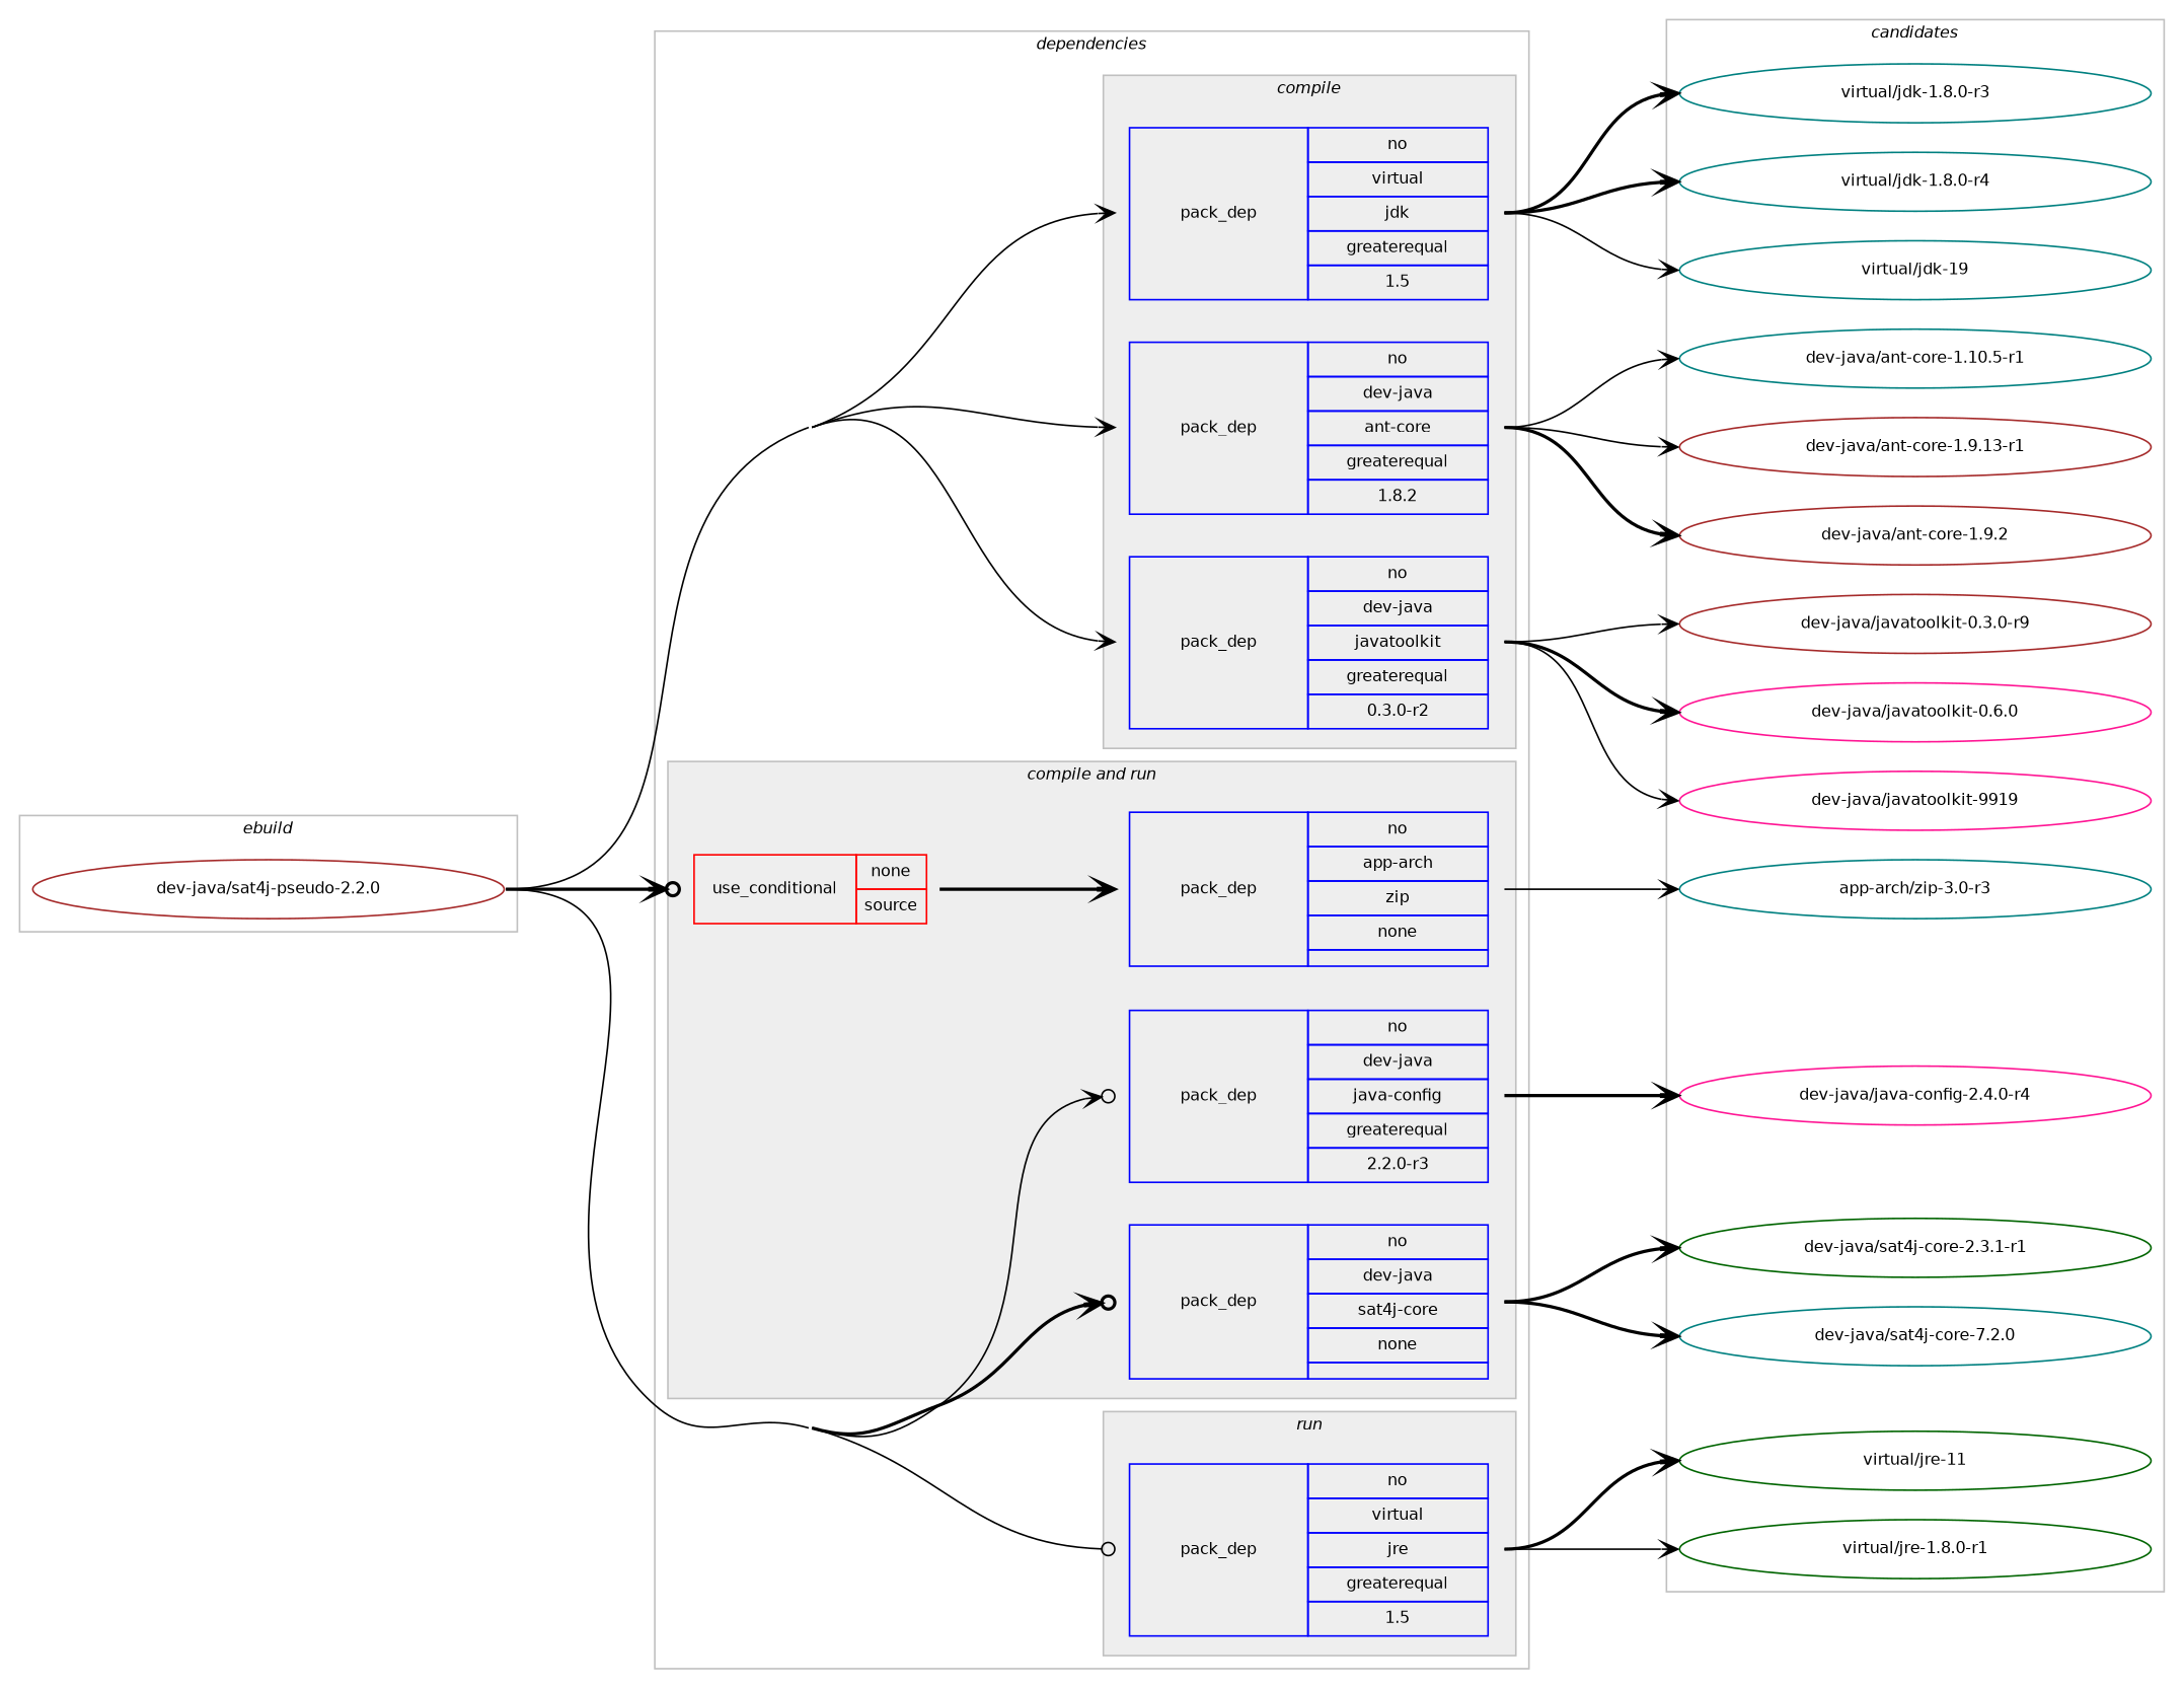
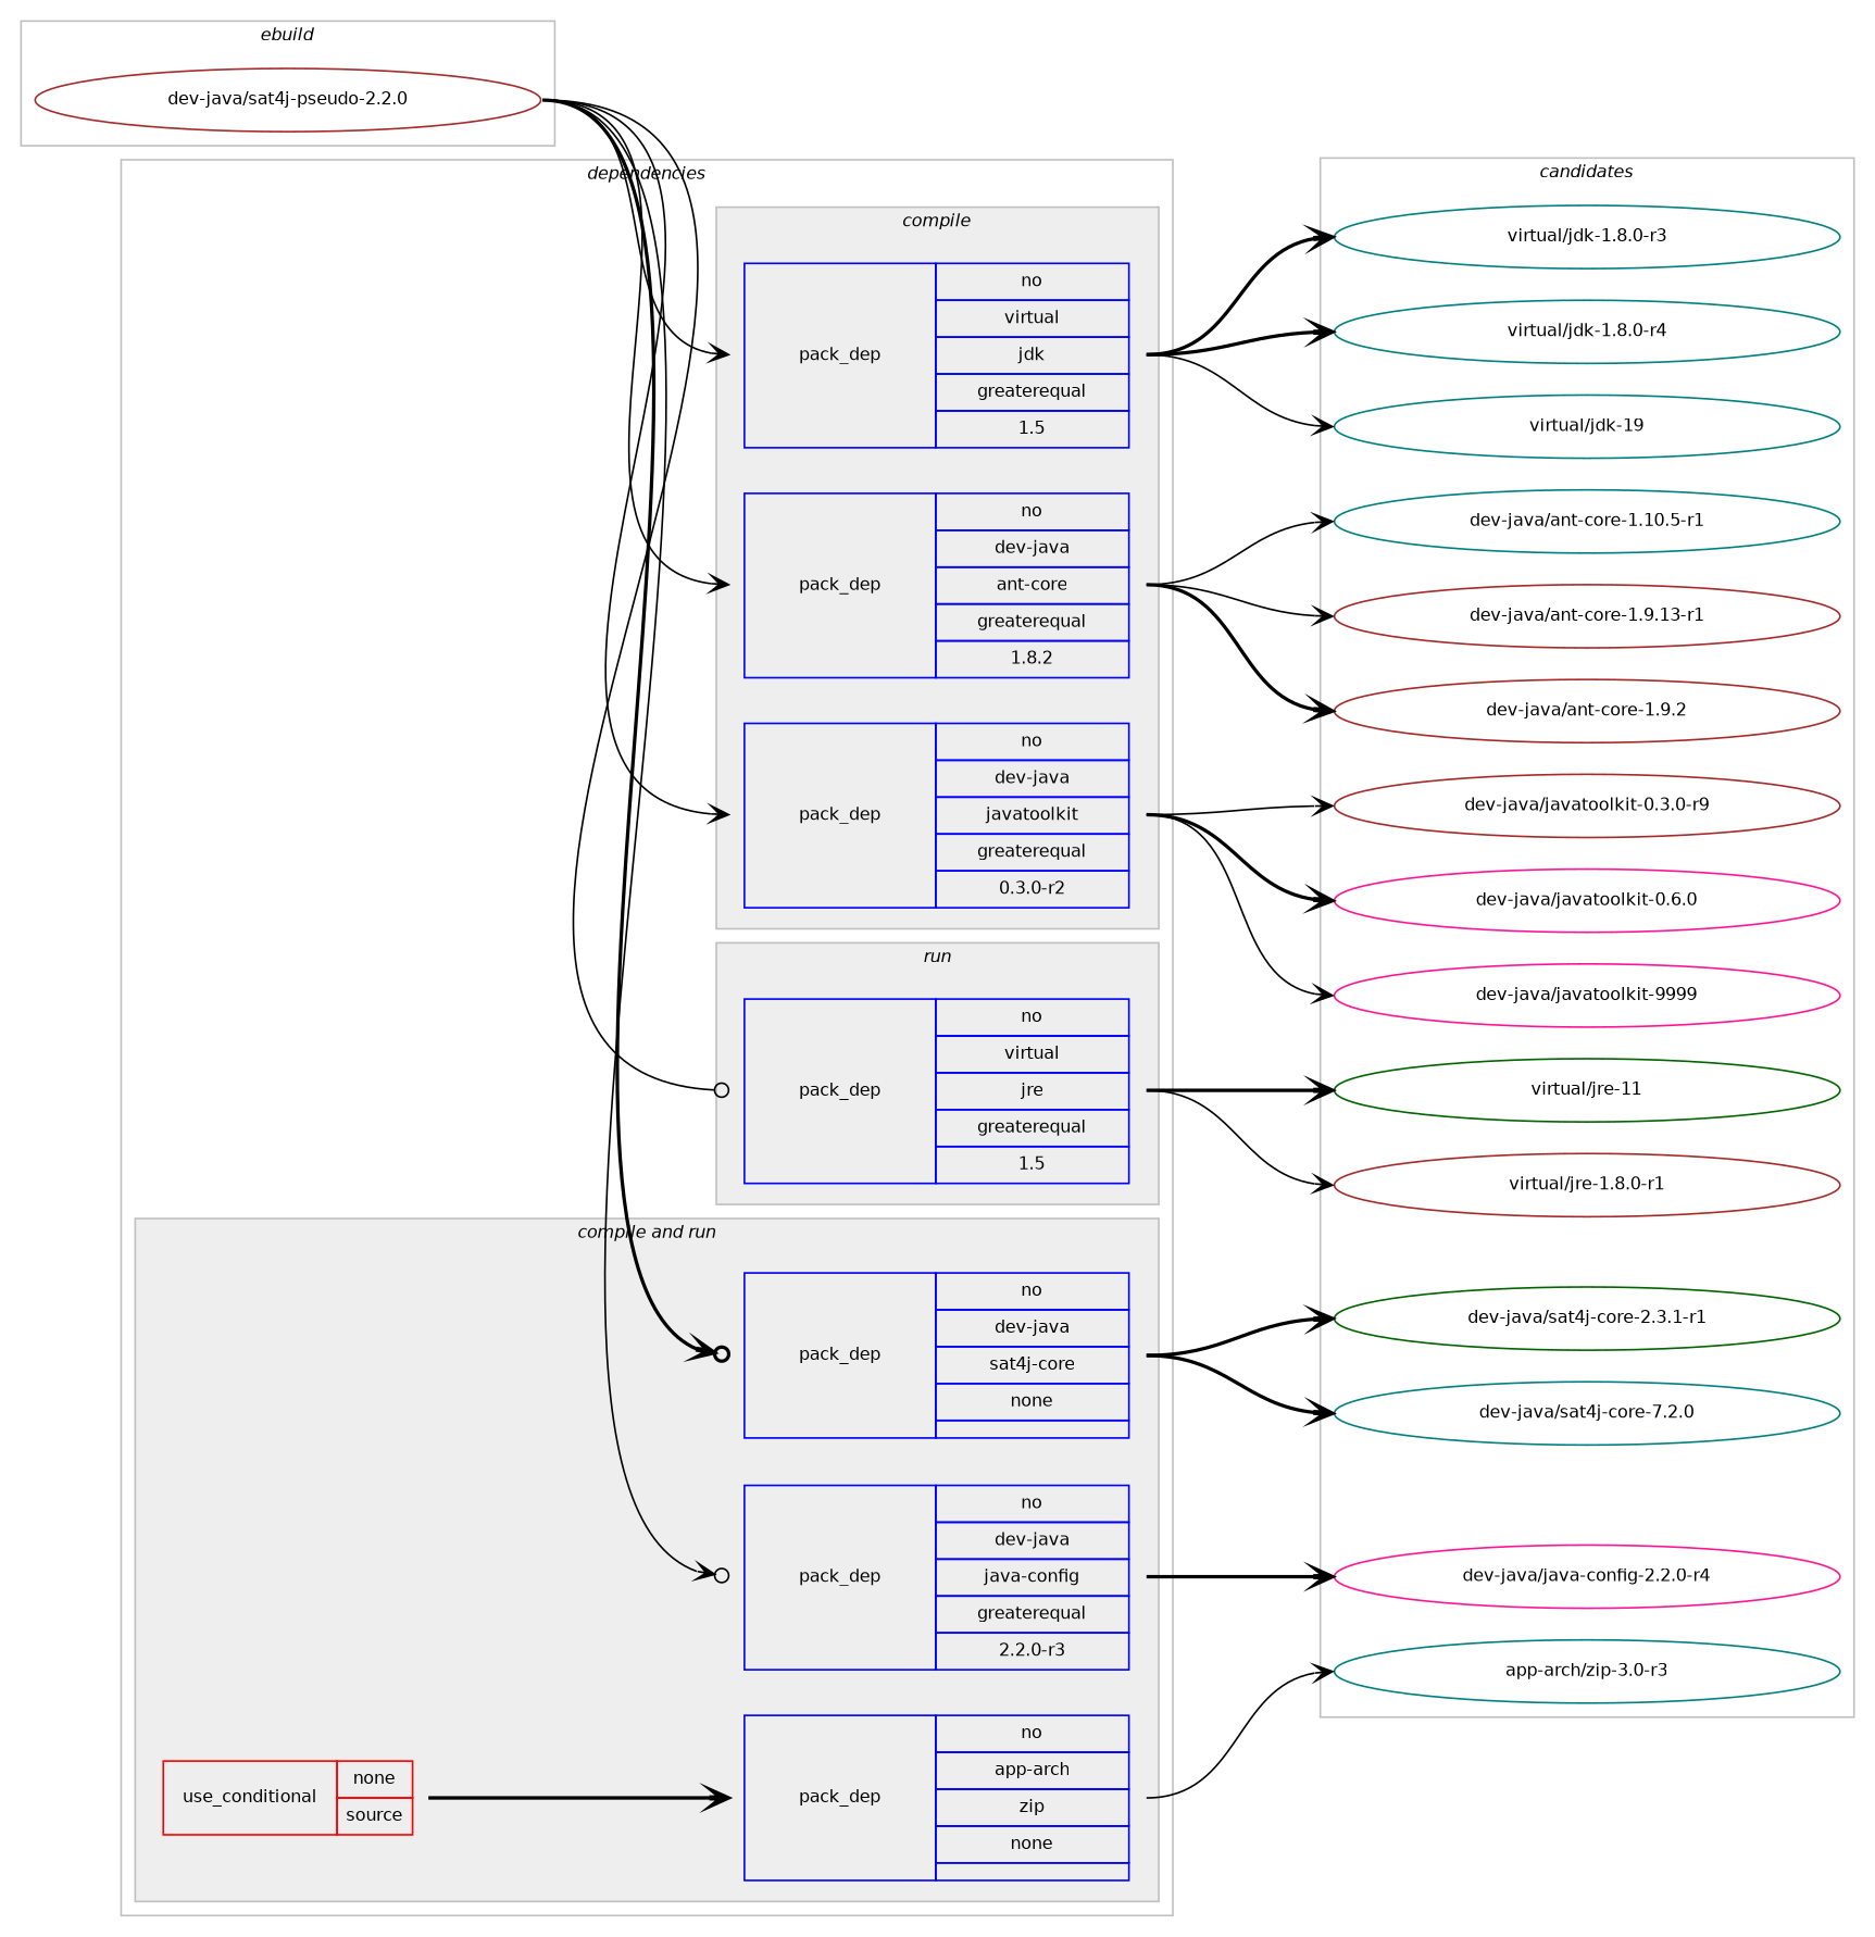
  digraph {
    compound=true
    concentrate=true
    fontname=Helvetica
    fontsize=10
    newrank=true
    rankdir=LR
    ranksep=1.5
    node [color=blue fontname=Helvetica fontsize=10]
    edge [arrowhead=vee headport=w style=solid tailport=e weight=100]
    n1 [color=brown label="dev-java/sat4j-pseudo-2.2.0" width=4]
    n2 [label=<<TABLE BORDER="0" CELLBORDER="1" CELLSPACING="0" CELLPADDING="4" WIDTH="220"><TR><TD ROWSPAN="6" CELLPADDING="30">pack_dep</TD></TR><TR><TD WIDTH="110">no</TD></TR><TR><TD>virtual</TD></TR><TR><TD>jdk</TD></TR><TR><TD>greaterequal</TD></TR><TR><TD>1.5</TD></TR></TABLE>> shape=none]
    n3 [label=<<TABLE BORDER="0" CELLBORDER="1" CELLSPACING="0" CELLPADDING="4" WIDTH="220"><TR><TD ROWSPAN="6" CELLPADDING="30">pack_dep</TD></TR><TR><TD WIDTH="110">no</TD></TR><TR><TD>dev-java</TD></TR><TR><TD>ant-core</TD></TR><TR><TD>greaterequal</TD></TR><TR><TD>1.8.2</TD></TR></TABLE>> shape=none]
    n4 [label=<<TABLE BORDER="0" CELLBORDER="1" CELLSPACING="0" CELLPADDING="4" WIDTH="220"><TR><TD ROWSPAN="6" CELLPADDING="30">pack_dep</TD></TR><TR><TD WIDTH="110">no</TD></TR><TR><TD>dev-java</TD></TR><TR><TD>javatoolkit</TD></TR><TR><TD>greaterequal</TD></TR><TR><TD>0.3.0-r2</TD></TR></TABLE>> shape=none]
    n5 [label=<<TABLE BORDER="0" CELLBORDER="1" CELLSPACING="0" CELLPADDING="4" WIDTH="220"><TR><TD ROWSPAN="6" CELLPADDING="30">pack_dep</TD></TR><TR><TD WIDTH="110">no</TD></TR><TR><TD>app-arch</TD></TR><TR><TD>zip</TD></TR><TR><TD>none</TD></TR><TR><TD></TD></TR></TABLE>> shape=none]
    n6 [color=red label=<<TABLE BORDER="0" CELLBORDER="1" CELLSPACING="0" CELLPADDING="4"><TR><TD ROWSPAN="3" CELLPADDING="10">use_conditional</TD></TR><TR><TD>none</TD></TR><TR><TD>source</TD></TR></TABLE>> shape=none]
    n7 [label=<<TABLE BORDER="0" CELLBORDER="1" CELLSPACING="0" CELLPADDING="4" WIDTH="220"><TR><TD ROWSPAN="6" CELLPADDING="30">pack_dep</TD></TR><TR><TD WIDTH="110">no</TD></TR><TR><TD>dev-java</TD></TR><TR><TD>java-config</TD></TR><TR><TD>greaterequal</TD></TR><TR><TD>2.2.0-r3</TD></TR></TABLE>> shape=none]
    n8 [label=<<TABLE BORDER="0" CELLBORDER="1" CELLSPACING="0" CELLPADDING="4" WIDTH="220"><TR><TD ROWSPAN="6" CELLPADDING="30">pack_dep</TD></TR><TR><TD WIDTH="110">no</TD></TR><TR><TD>dev-java</TD></TR><TR><TD>sat4j-core</TD></TR><TR><TD>none</TD></TR><TR><TD></TD></TR></TABLE>> shape=none]
    n9 [label=<<TABLE BORDER="0" CELLBORDER="1" CELLSPACING="0" CELLPADDING="4" WIDTH="220"><TR><TD ROWSPAN="6" CELLPADDING="30">pack_dep</TD></TR><TR><TD WIDTH="110">no</TD></TR><TR><TD>virtual</TD></TR><TR><TD>jre</TD></TR><TR><TD>greaterequal</TD></TR><TR><TD>1.5</TD></TR></TABLE>> shape=none]
    n10 [color=teal label="dev-java/ant-core-1.10.5-r1" width=4]
    n11 [color=brown label="dev-java/ant-core-1.9.13-r1" width=4]
    n12 [color=brown label="dev-java/ant-core-1.9.2" width=4]
    n13 [color=brown label="dev-java/javatoolkit-0.3.0-r9" width=4]
    n14 [color=deeppink label="dev-java/javatoolkit-0.6.0" width=4]
-   n15 [color=deeppink label="dev-java/javatoolkit-9919" width=4]
+   n15 [color=deeppink label="dev-java/javatoolkit-9999" width=4]
    n16 [color=teal label="virtual/jdk-1.8.0-r3" width=4]
    n17 [color=teal label="virtual/jdk-1.8.0-r4" width=4]
    n18 [color=teal label="virtual/jdk-19" width=4]
    n19 [color=teal label="app-arch/zip-3.0-r3" width=4]
-   n20 [color=deeppink label="dev-java/java-config-2.4.0-r4" width=4]
+   n20 [color=deeppink label="dev-java/java-config-2.2.0-r4" width=4]
    n21 [color=teal label="dev-java/sat4j-core-7.2.0" width=4]
    n22 [color=darkgreen label="dev-java/sat4j-core-2.3.1-r1" width=4]
-   n23 [color=darkgreen label="virtual/jre-1.8.0-r1" width=4]
+   n23 [color=brown label="virtual/jre-1.8.0-r1" width=4]
    n24 [color=darkgreen label="virtual/jre-11" width=4]
    subgraph cluster_1 {
      color=gray
      label=<<i>ebuild</i>>
      rank=same
      n1
    }
    subgraph cluster_2 {
      color=gray
      label=<<i>dependencies</i>>
      subgraph cluster_3 {
        color=gray
        fillcolor="#eeeeee"
        label=<<i>compile</i>>
        style=filled
        subgraph sub_4 {
          color=gray
          fillcolor="#eeeeee"
          label=<<i>compile</i>>
          style=filled
          n2
        }
        subgraph sub_5 {
          color=gray
          fillcolor="#eeeeee"
          label=<<i>compile</i>>
          style=filled
          n3
        }
        subgraph sub_6 {
          color=gray
          fillcolor="#eeeeee"
          label=<<i>compile</i>>
          style=filled
          n4
        }
      }
      subgraph cluster_7 {
        color=gray
        fillcolor="#eeeeee"
        label=<<i>compile and run</i>>
        style=filled
        subgraph sub_8 {
          color=gray
          fillcolor="#eeeeee"
          label=<<i>compile and run</i>>
          style=filled
          n6
          subgraph sub_9 {
            color=gray
            fillcolor="#eeeeee"
            label=<<i>compile and run</i>>
            style=filled
            n5
          }
        }
        subgraph sub_10 {
          color=gray
          fillcolor="#eeeeee"
          label=<<i>compile and run</i>>
          style=filled
          n7
        }
        subgraph sub_11 {
          color=gray
          fillcolor="#eeeeee"
          label=<<i>compile and run</i>>
          style=filled
          n8
        }
      }
      subgraph cluster_12 {
        color=gray
        fillcolor="#eeeeee"
        label=<<i>run</i>>
        style=filled
        subgraph sub_13 {
          color=gray
          fillcolor="#eeeeee"
          label=<<i>run</i>>
          style=filled
          n9
        }
      }
    }
    subgraph cluster_14 {
      color=gray
      label=<<i>candidates</i>>
      rank=same
      subgraph sub_15 {
        color=black
        label=<<i>candidates</i>>
        nodesep=1
        rank=same
        n10
        n11
        n12
      }
      subgraph sub_16 {
        color=black
        label=<<i>candidates</i>>
        nodesep=1
        rank=same
        n13
        n14
        n15
      }
      subgraph sub_17 {
        color=black
        label=<<i>candidates</i>>
        nodesep=1
        rank=same
        n16
        n17
        n18
      }
      subgraph sub_18 {
        color=black
        label=<<i>candidates</i>>
        nodesep=1
        rank=same
        n19
      }
      subgraph sub_19 {
        color=black
        label=<<i>candidates</i>>
        nodesep=1
        rank=same
        n20
      }
      subgraph sub_20 {
        color=black
        label=<<i>candidates</i>>
        nodesep=1
        rank=same
        n21
        n22
      }
      subgraph sub_21 {
        color=black
        label=<<i>candidates</i>>
        nodesep=1
        rank=same
        n23
        n24
      }
    }
    n1 -> n2 [weight=20]
    n1 -> n3 [weight=20]
    n1 -> n4 [weight=20]
-   n1 -> n6 [arrowhead=odotvee style=bold weight=20]
    n1 -> n7 [arrowhead=odotvee weight=20]
    n1 -> n8 [arrowhead=odotvee style=bold weight=20]
    n1 -> n9 [arrowhead=odot weight=20]
    n2 -> n16 [style=bold]
    n2 -> n17 [style=bold]
    n2 -> n18
    n3 -> n10
    n3 -> n11
    n3 -> n12 [style=bold]
    n4 -> n13
    n4 -> n14 [style=bold]
    n4 -> n15
    n5 -> n19
    n6 -> n5 [style=bold weight=20]
    n7 -> n20 [style=bold]
    n8 -> n21 [style=bold]
    n8 -> n22 [style=bold]
    n9 -> n23
    n9 -> n24 [style=bold]
  }
